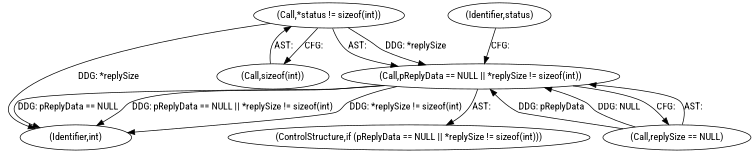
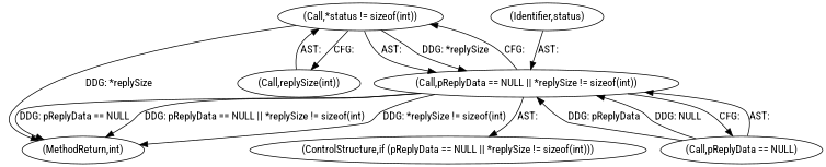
  digraph {
    fontname="Roboto Condensed"
    node [fontname="Roboto Condensed"]
    edge [fontname="Roboto Condensed"]
    n1 [label="(Call,*status != sizeof(int))"]
    n2 [label="(Call,pReplyData == NULL || *replySize != sizeof(int))"]
-   n3 [label="(Identifier,int)"]
-   n4 [label="(Call,sizeof(int))"]
+   n3 [label="(MethodReturn,int)"]
+   n4 [label="(Call,replySize(int))"]
    n5 [label="(ControlStructure,if (pReplyData == NULL || *replySize != sizeof(int)))"]
-   n6 [label="(Call,replySize == NULL)"]
+   n6 [label="(Call,pReplyData == NULL)"]
    n7 [label="(Identifier,status)"]
    n1 -> n2 [label="AST: "]
    n1 -> n2 [label="DDG: *replySize"]
    n1 -> n3 [label="DDG: *replySize"]
    n1 -> n4 [label="CFG: "]
+   n2 -> n1 [label="CFG: "]
    n2 -> n3 [label="DDG: *replySize != sizeof(int)"]
    n2 -> n3 [label="DDG: pReplyData == NULL"]
    n2 -> n3 [label="DDG: pReplyData == NULL || *replySize != sizeof(int)"]
    n2 -> n5 [label="AST: "]
    n2 -> n6 [label="CFG: "]
    n4 -> n1 [label="AST: "]
    n6 -> n2 [label="AST: "]
    n6 -> n2 [label="DDG: pReplyData"]
    n6 -> n2 [label="DDG: NULL"]
-   n7 -> n2 [label="CFG: "]
+   n7 -> n2 [label="AST: "]
  }
